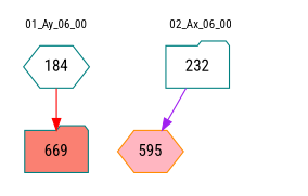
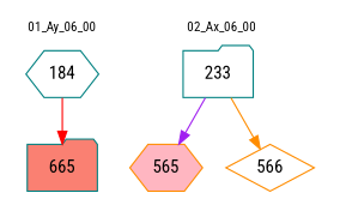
  digraph {
    fontname="Roboto Condensed"
    node [color=teal fillcolor=white fontname="Roboto Condensed" shape=hexagon style=filled]
    edge [fontname="Roboto Condensed"]
    n1 [label=184]
-   n2 [fillcolor=salmon label=669 shape=folder]
-   n3 [label=232 shape=folder]
-   n4 [color=darkorange fillcolor=lightpink label=595]
+   n2 [fillcolor=salmon label=665 shape=folder]
+   n3 [label=233 shape=folder]
+   n4 [color=darkorange fillcolor=lightpink label=565]
+   n5 [color=darkorange label=566 shape=diamond]
    subgraph cluster_1 {
      color=white
      fontsize=10
      label="01_Ay_06_00"
      n1
      n2
    }
    subgraph cluster_2 {
      color=white
      fontsize=10
      label="02_Ax_06_00"
      n3
      n4
+     n5
    }
    n1 -> n2 [color=red]
    n3 -> n4 [color=purple]
+   n3 -> n5 [color=darkorange]
  }
